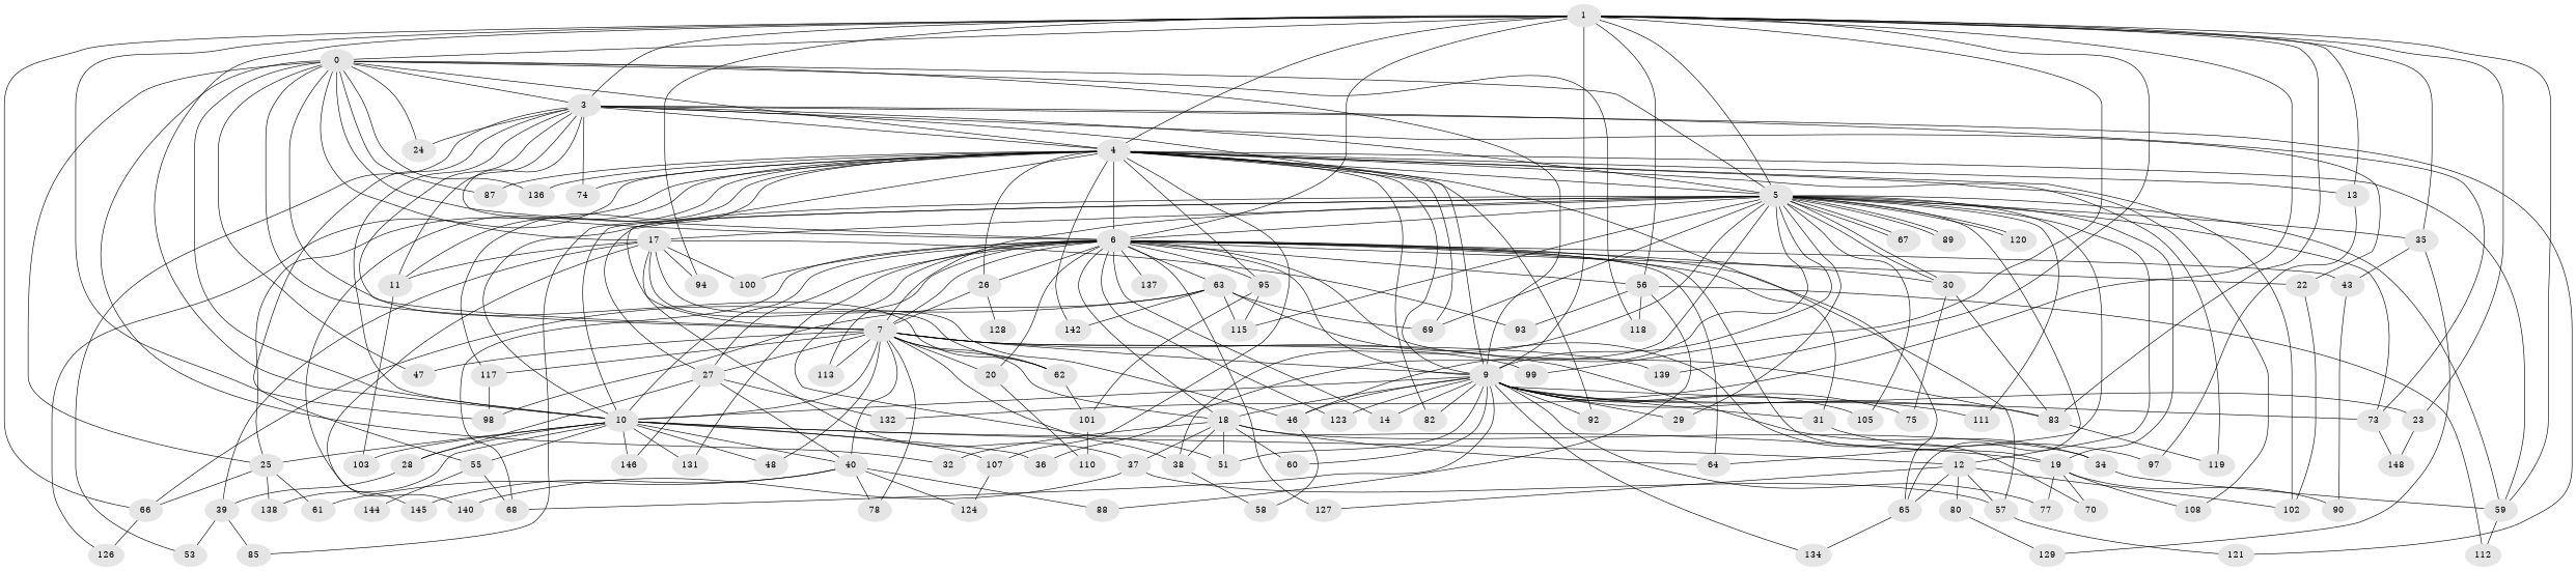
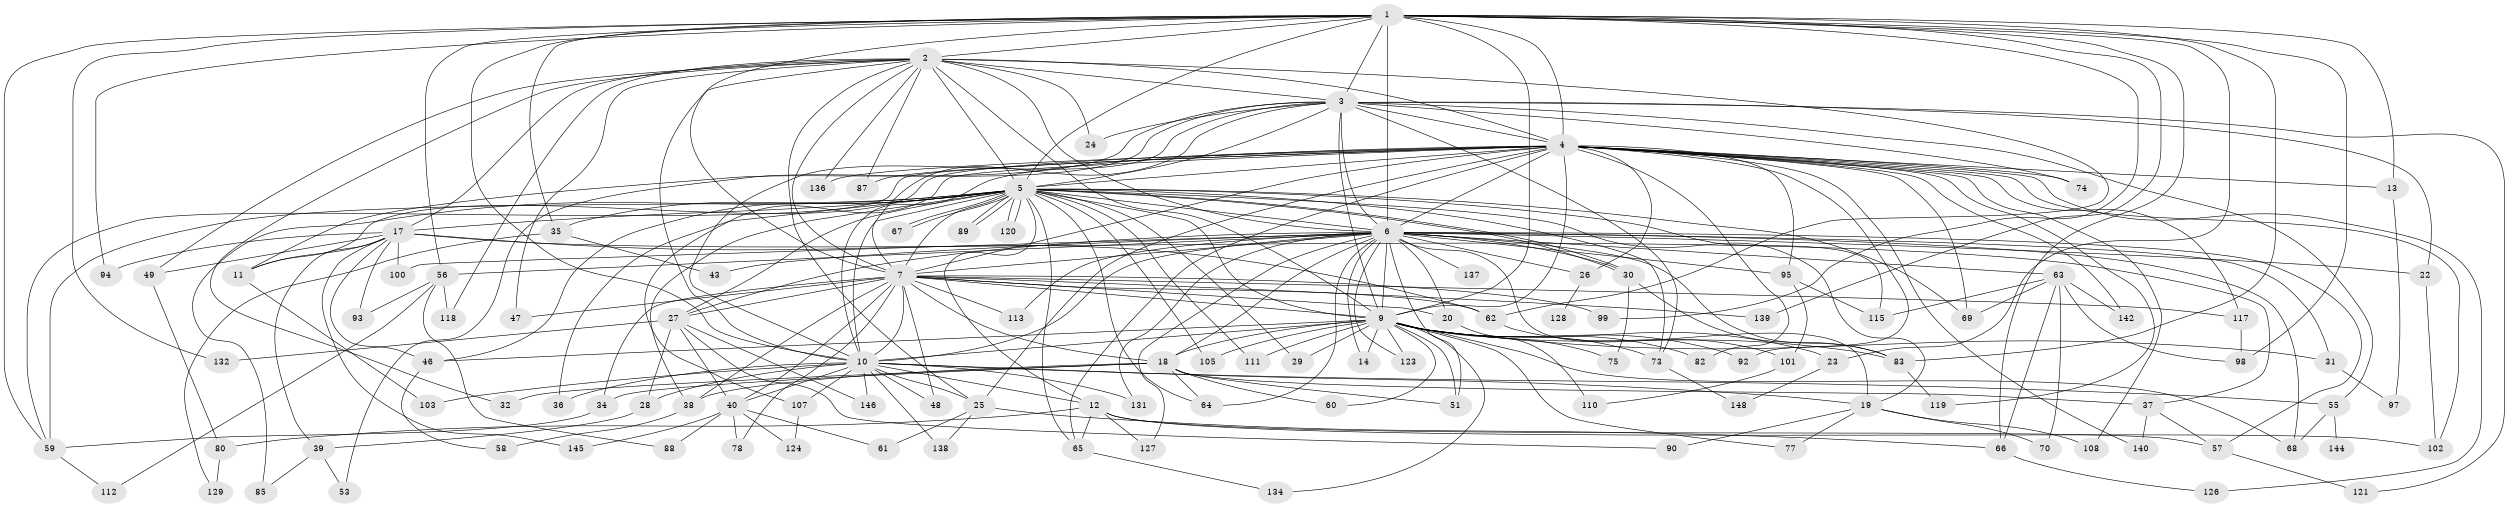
  graph {
    node [color=gray90 style=filled]
    1 [super="+45"]
-   2 [super="+15" label=0]
+   2 [super="+15"]
    3 [super="+11"]
    4 [super="+79"]
    5 [super="+106"]
    6 [super="+8"]
    7 [super="+21"]
    9 [super="+86"]
    10 [super="+16"]
    13
    23
    35
    56
    59 [super="+143"]
    66 [super="+135"]
    83 [super="+109"]
    94
    98
    99
    132
    139
    17 [super="+33"]
    24
    25 [super="+54"]
    32
    47
+   49
    62 [super="+147"]
    87
    118
    136
    22
    n33 [label=11 super="+141"]
    53
    55
    73 [super="+81"]
    74
    121
    26 [super="+122"]
    65 [super="+91"]
    69
    82
    92
    95 [super="+149"]
    102
    107
    108
    117
    119
    126
    140
    142
    12 [super="+104"]
    19 [super="+44"]
    27 [super="+71"]
    29
    30 [super="+50"]
    36
    38 [super="+125"]
    46 [super="+116"]
    64 [super="+96"]
    67
    85
    89
    105
    111
    115
    120
    14
    18 [super="+52"]
    20
    31
    43
    51 [super="+133"]
    57
    63 [super="+72"]
    68 [super="+76"]
    100
    113
    123
    127
    131
    137
    34 [super="+84"]
    40 [super="+42"]
    48
    78
    60
    75
    77
    134
    28
    103
    138
    146
    97
    148
    129
    93
    88
    112
    37 [super="+114"]
    39
    145
    61
    80
    101
    144
    128
    124
    70
    90
    58
    110
    1 -- 2
    1 -- 3
    1 -- 4
    1 -- 5
    1 -- 6 [weight=3]
-   26 -- 7
+   1 -- 7
    1 -- 9
    1 -- 10
    1 -- 13
    1 -- 23
    1 -- 35
    1 -- 56
    1 -- 59
    1 -- 66
    1 -- 83
    1 -- 94
    1 -- 98
    1 -- 99
    1 -- 132
    1 -- 139
    2 -- 3
    2 -- 4
    2 -- 5
    2 -- 6 [weight=3]
    2 -- 7
    2 -- 9
    2 -- 10
    2 -- 17
    2 -- 24
    2 -- 25
    2 -- 32
    2 -- 47
+   2 -- 49
    2 -- 62
    2 -- 87
    2 -- 118
    2 -- 136
    3 -- 4 [weight=2]
    3 -- 5
    3 -- 6 [weight=2]
    3 -- 7
    3 -- 9
    3 -- 10
    3 -- 24
    3 -- 22
    3 -- n33
    3 -- 53
    3 -- 55
    3 -- 73
    3 -- 74
    3 -- 121
    4 -- 5
    4 -- 6 [weight=3]
    4 -- 7 [weight=2]
    4 -- 9
    4 -- 10
    4 -- 13
    4 -- 59
    4 -- 25
    4 -- 87
    4 -- 136
    4 -- n33
    4 -- 74
    4 -- 26
    4 -- 65
    4 -- 69
    4 -- 82
    4 -- 92
    4 -- 95
    4 -- 102
    4 -- 107
    4 -- 108
    4 -- 117
    4 -- 119
    4 -- 126
    4 -- 140
    4 -- 142
    5 -- 6 [weight=2]
    5 -- 7
    5 -- 9
    5 -- 10 [weight=3]
    5 -- 35
    5 -- 59
    5 -- 17 [weight=2]
    5 -- 73
    5 -- 65
    5 -- 69
    5 -- 12
    5 -- 19
    5 -- 27
    5 -- 29
    5 -- 30
    5 -- 30
    5 -- 36
    5 -- 38
    5 -- 46
    5 -- 64
    5 -- 67
    5 -- 67
    5 -- 85
    5 -- 89
    5 -- 89
    5 -- 105
    5 -- 111
    5 -- 115
    5 -- 120
    5 -- 120
    6 -- 7 [weight=2]
    6 -- 9 [weight=2]
    6 -- 10 [weight=2]
    6 -- 56
    6 -- 83
    6 -- 22
    6 -- 26 [weight=2]
    6 -- 95
    6 -- 19
    6 -- 27
    6 -- 30
    6 -- 64
    6 -- 14
    6 -- 18
    6 -- 20
    6 -- 31
    6 -- 43
    6 -- 51
    6 -- 57
    6 -- 63 [weight=2]
    6 -- 68
    6 -- 100
    6 -- 113
    6 -- 123
    6 -- 127
    6 -- 131
    6 -- 137 [weight=2]
    7 -- 9
    7 -- 10
    7 -- 99
    7 -- 139
    7 -- 47
    7 -- 62
    7 -- 117
    7 -- 27
    7 -- 38
    7 -- 18
    7 -- 20
    7 -- 113
    7 -- 34
    7 -- 40
    7 -- 48
    7 -- 78
    9 -- 10
    9 -- 23
    9 -- 83
    9 -- 73
    9 -- 82
    9 -- 92
    9 -- 29
    9 -- 46
    9 -- 105
    9 -- 111
    9 -- 14
    9 -- 18
    9 -- 31
    9 -- 51
    9 -- 68
    9 -- 123
    9 -- 60
    9 -- 75
    9 -- 77
    9 -- 134
    10 -- 25
    10 -- 55
    10 -- 107
    10 -- 12
    10 -- 19
    10 -- 36
    10 -- 131
    10 -- 40
    10 -- 48
    10 -- 28
    10 -- 103
    10 -- 138
    10 -- 146
    13 -- 97
    23 -- 148
    35 -- 43
    35 -- 129
    56 -- 118
    56 -- 93
    56 -- 88
    56 -- 112
    59 -- 112
    66 -- 126
    83 -- 119
    17 -- 94
+   17 -- 49
    17 -- 62
    17 -- n33
    17 -- 46
    17 -- 100
    17 -- 93
    17 -- 37
    17 -- 39
    17 -- 145
    25 -- 66
    25 -- 138
    25 -- 61
+   49 -- 80
    62 -- 101
    22 -- 102
    n33 -- 103
    55 -- 68
    55 -- 144
    73 -- 148
    26 -- 128
    65 -- 134
    95 -- 115
    95 -- 101
    107 -- 124
    117 -- 98
    12 -- 65
    12 -- 102
    12 -- 57
    12 -- 127
    12 -- 80
    19 -- 108
    19 -- 77
    19 -- 70
    19 -- 90
    27 -- 132
    27 -- 40
    27 -- 28
    27 -- 146
-   43 -- 90
+   27 -- 90
    30 -- 83
    30 -- 75
    38 -- 58
    46 -- 58
    18 -- 32
    18 -- 38
    18 -- 64
    18 -- 51
    18 -- 34
    18 -- 60
    18 -- 37
    20 -- 110
    31 -- 97
    57 -- 121
    63 -- 66
    63 -- 98
    63 -- 69
    63 -- 142
    63 -- 115
    63 -- 70
    34 -- 59
    40 -- 78
    40 -- 88
    40 -- 145
    40 -- 61
    40 -- 124
    28 -- 39
    37 -- 140
    37 -- 57
    39 -- 53
    39 -- 85
    80 -- 129
    101 -- 110
  }
